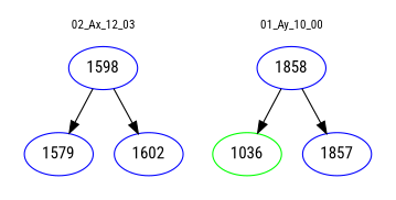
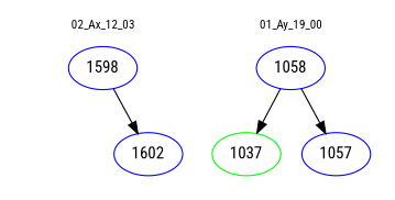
  digraph {
    fontname="Roboto Condensed"
    node [color=blue fontname="Roboto Condensed"]
    edge [color=black fontname="Roboto Condensed"]
    n1 [label=1598]
-   n2 [label=1579]
    n3 [label=1602]
-   n4 [label=1858]
-   n5 [color=green label=1036]
-   n6 [label=1857]
+   n4 [label=1058]
+   n5 [color=green label=1037]
+   n6 [label=1057]
    subgraph cluster_1 {
      color=white
      fontsize=10
      label="02_Ax_12_03"
      n1
-     n2
      n3
    }
    subgraph cluster_2 {
      color=white
      fontsize=10
-     label="01_Ay_10_00"
+     label="01_Ay_19_00"
      n4
      n5
      n6
    }
-   n1 -> n2
    n1 -> n3
    n4 -> n5
    n4 -> n6
  }
